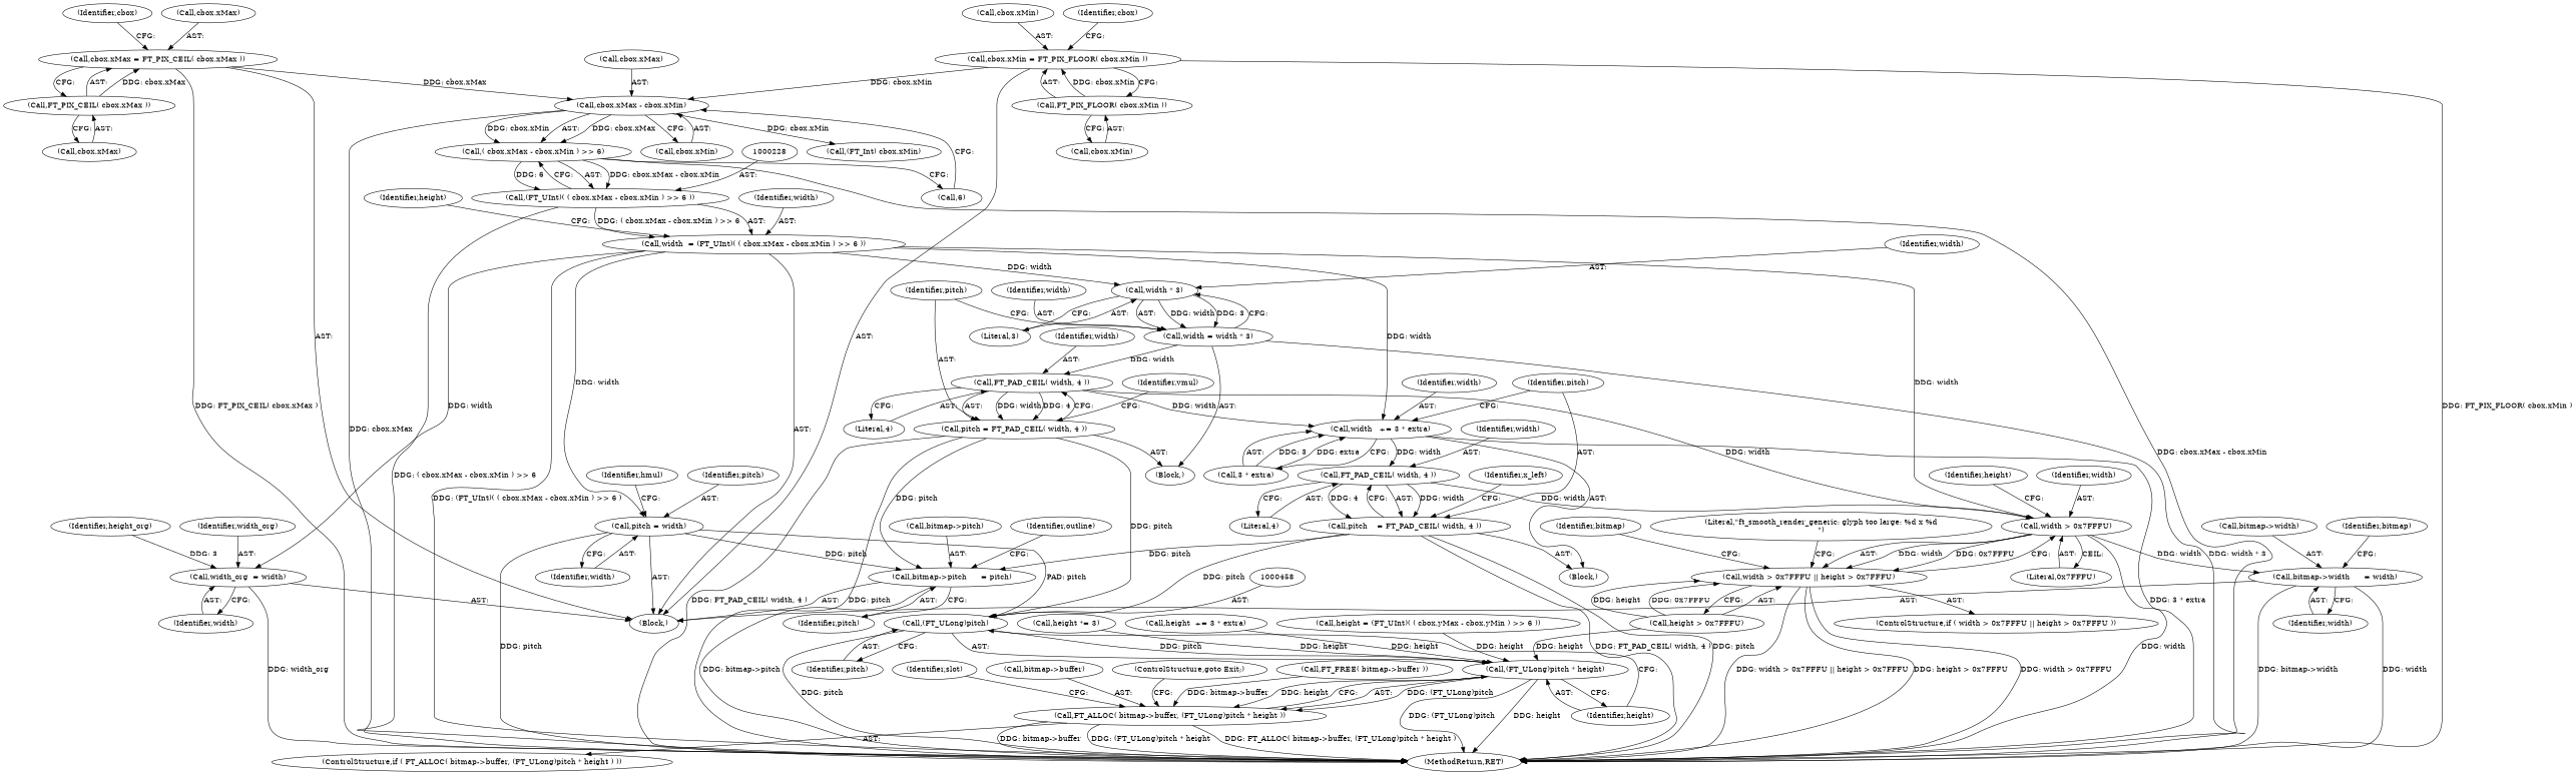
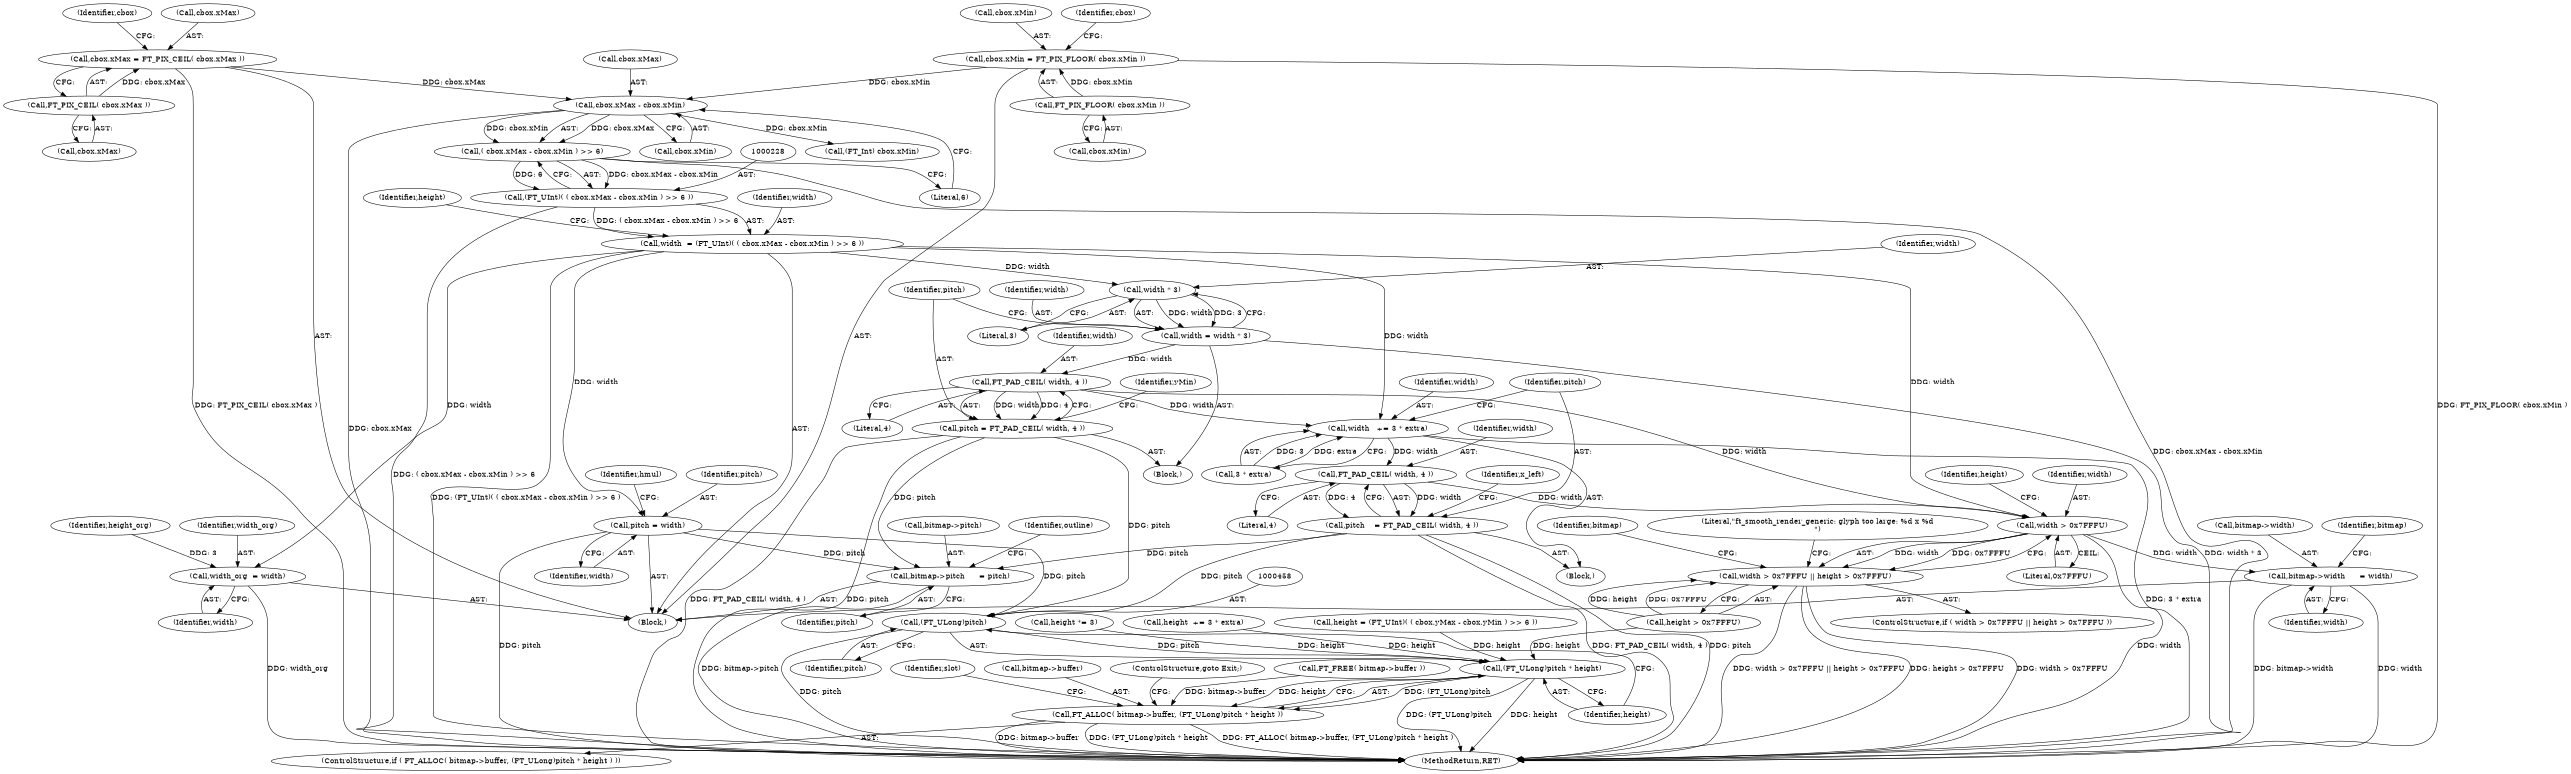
  digraph {
    n1 [label="(Call,width  = (FT_UInt)( ( cbox.xMax - cbox.xMin ) >> 6 ))"]
    n2 [label="(Call,width_org  = width)"]
    n3 [label="(Call,pitch = width)"]
    n4 [label="(Call,width * 3)"]
    n5 [label="(Call,width   += 3 * extra)"]
    n6 [label="(Call,width > 0x7FFFU)"]
    n7 [label="(MethodReturn,RET)"]
    n8 [label="(Block,)"]
    n9 [label="(Call,(FT_UInt)( ( cbox.xMax - cbox.xMin ) >> 6 ))"]
    n10 [label="(Call,( cbox.xMax - cbox.xMin ) >> 6)"]
    n11 [label="(Identifier,width)"]
    n12 [label="(Call,bitmap->pitch      = pitch)"]
    n13 [label="(Call,(FT_ULong)pitch)"]
    n14 [label="(Identifier,width)"]
    n15 [label="(Call,width = width * 3)"]
    n16 [label="(Literal,3)"]
    n17 [label="(Call,FT_PAD_CEIL( width, 4 ))"]
    n18 [label="(Call,3 * extra)"]
    n19 [label="(Block,)"]
    n20 [label="(Call,width > 0x7FFFU || height > 0x7FFFU)"]
    n21 [label="(Call,bitmap->width      = width)"]
    n22 [label="(Literal,0x7FFFU)"]
-   n23 [label="(Call,6)"]
+   n23 [label="(Literal,6)"]
    n24 [label="(Call,cbox.xMax - cbox.xMin)"]
    n25 [label="(Call,(FT_Int) cbox.xMin)"]
    n26 [label="(Call,cbox.xMin)"]
    n27 [label="(Call,cbox.xMax = FT_PIX_CEIL( cbox.xMax ))"]
    n28 [label="(Call,FT_PIX_CEIL( cbox.xMax ))"]
    n29 [label="(Call,cbox.xMax)"]
    n30 [label="(Call,cbox.xMin = FT_PIX_FLOOR( cbox.xMin ))"]
    n31 [label="(Call,FT_PIX_FLOOR( cbox.xMin ))"]
    n32 [label="(Call,cbox.xMin)"]
    n33 [label="(Identifier,pitch)"]
    n34 [label="(Call,(FT_ULong)pitch * height)"]
    n35 [label="(Identifier,pitch)"]
    n36 [label="(Call,FT_ALLOC( bitmap->buffer, (FT_ULong)pitch * height ))"]
    n37 [label="(Identifier,height)"]
    n38 [label="(ControlStructure,if ( FT_ALLOC( bitmap->buffer, (FT_ULong)pitch * height ) ))"]
    n39 [label="(Call,FT_PAD_CEIL( width, 4 ))"]
    n40 [label="(Block,)"]
    n41 [label="(Call,pitch = FT_PAD_CEIL( width, 4 ))"]
    n42 [label="(Literal,4)"]
    n43 [label="(Call,pitch    = FT_PAD_CEIL( width, 4 ))"]
    n44 [label="(Literal,4)"]
    n45 [label="(ControlStructure,if ( width > 0x7FFFU || height > 0x7FFFU ))"]
    n46 [label="(Call,height > 0x7FFFU)"]
    n47 [label="(Identifier,width)"]
    n48 [label="(Identifier,height_org)"]
    n49 [label="(Identifier,pitch)"]
    n50 [label="(Identifier,cbox)"]
    n51 [label="(ControlStructure,goto Exit;)"]
    n52 [label="(Identifier,pitch)"]
    n53 [label="(Identifier,bitmap)"]
    n54 [label="(Call,height  += 3 * extra)"]
    n55 [label="(Identifier,width_org)"]
    n56 [label="(Identifier,hmul)"]
    n57 [label="(Call,FT_FREE( bitmap->buffer ))"]
    n58 [label="(Call,cbox.xMin)"]
    n59 [label="(Identifier,width)"]
    n60 [label="(Identifier,slot)"]
    n61 [label="(Identifier,width)"]
    n62 [label="(Identifier,width)"]
    n63 [label="(Identifier,cbox)"]
    n64 [label="(Identifier,pitch)"]
    n65 [label="(Identifier,bitmap)"]
    n66 [label="(Identifier,width)"]
    n67 [label="(Identifier,width)"]
    n68 [label="(Identifier,height)"]
    n69 [label="(Call,cbox.xMax)"]
-   n70 [label="(Identifier,vmul)"]
+   n70 [label="(Identifier,yMin)"]
    n71 [label="(Identifier,width)"]
    n72 [label="(Call,height = (FT_UInt)( ( cbox.yMax - cbox.yMin ) >> 6 ))"]
    n73 [label="(Call,height *= 3)"]
    n74 [label="(Call,bitmap->buffer)"]
    n75 [label="(Identifier,x_left)"]
    n76 [label="(Literal,\"ft_smooth_render_generic: glyph too large: %d x %d\n\")"]
    n77 [label="(Identifier,height)"]
    n78 [label="(Call,bitmap->width)"]
    n79 [label="(Identifier,outline)"]
    n80 [label="(Identifier,width)"]
    n81 [label="(Call,bitmap->pitch)"]
    n82 [label="(Call,cbox.xMax)"]
    1000228
    1000458
    n1 -> n2 [label="DDG: width"]
    n1 -> n3 [label="DDG: width"]
    n1 -> n4 [label="DDG: width"]
    n1 -> n5 [label="DDG: width"]
    n1 -> n6 [label="DDG: width"]
    n1 -> n7 [label="DDG: (FT_UInt)( ( cbox.xMax - cbox.xMin ) >> 6 )"]
    n1 -> n8 [label="AST: "]
    n2 -> n7 [label="DDG: width_org"]
    n2 -> n8 [label="AST: "]
    n2 -> n11 [label="CFG: "]
    n3 -> n7 [label="DDG: pitch"]
    n3 -> n8 [label="AST: "]
    n3 -> n12 [label="DDG: pitch"]
-   n3 -> n13 [label="PAD: pitch"]
+   n3 -> n13 [label="DDG: pitch"]
    n3 -> n14 [label="CFG: "]
    n4 -> n15 [label="AST: "]
    n4 -> n15 [label="DDG: width"]
    n4 -> n15 [label="DDG: 3"]
    n4 -> n16 [label="CFG: "]
    n5 -> n7 [label="DDG: 3 * extra"]
    n5 -> n17 [label="DDG: width"]
    n5 -> n18 [label="CFG: "]
    n5 -> n19 [label="AST: "]
    n6 -> n7 [label="DDG: width"]
    n6 -> n20 [label="AST: "]
    n6 -> n20 [label="DDG: width"]
    n6 -> n20 [label="DDG: 0x7FFFU"]
    n6 -> n21 [label="DDG: width"]
    n6 -> n22 [label="CEIL: "]
    n9 -> n1 [label="AST: "]
    n9 -> n1 [label="DDG: ( cbox.xMax - cbox.xMin ) >> 6"]
    n9 -> n7 [label="DDG: ( cbox.xMax - cbox.xMin ) >> 6"]
    n9 -> n10 [label="CFG: "]
    n10 -> n7 [label="DDG: cbox.xMax - cbox.xMin"]
    n10 -> n9 [label="AST: "]
    n10 -> n9 [label="DDG: cbox.xMax - cbox.xMin"]
    n10 -> n9 [label="DDG: 6"]
    n10 -> n23 [label="CFG: "]
    n11 -> n2 [label="AST: "]
    n12 -> n7 [label="DDG: bitmap->pitch"]
    n12 -> n8 [label="AST: "]
    n12 -> n33 [label="CFG: "]
    n13 -> n7 [label="DDG: pitch"]
    n13 -> n34 [label="AST: "]
    n13 -> n34 [label="DDG: pitch"]
    n13 -> n35 [label="CFG: "]
    n14 -> n3 [label="AST: "]
    n15 -> n4 [label="CFG: "]
    n15 -> n7 [label="DDG: width * 3"]
    n15 -> n39 [label="DDG: width"]
    n15 -> n40 [label="AST: "]
    n16 -> n4 [label="AST: "]
    n17 -> n6 [label="DDG: width"]
    n17 -> n43 [label="AST: "]
    n17 -> n43 [label="DDG: width"]
    n17 -> n43 [label="DDG: 4"]
    n17 -> n44 [label="CFG: "]
    n18 -> n5 [label="AST: "]
    n18 -> n5 [label="DDG: 3"]
    n18 -> n5 [label="DDG: extra"]
    n20 -> n6 [label="CFG: "]
    n20 -> n7 [label="DDG: width > 0x7FFFU"]
    n20 -> n7 [label="DDG: width > 0x7FFFU || height > 0x7FFFU"]
    n20 -> n7 [label="DDG: height > 0x7FFFU"]
    n20 -> n45 [label="AST: "]
    n20 -> n46 [label="CFG: "]
    n21 -> n7 [label="DDG: width"]
    n21 -> n7 [label="DDG: bitmap->width"]
    n21 -> n8 [label="AST: "]
    n21 -> n47 [label="CFG: "]
    n22 -> n6 [label="AST: "]
    n23 -> n24 [label="CFG: "]
    n24 -> n7 [label="DDG: cbox.xMax"]
    n24 -> n10 [label="AST: "]
    n24 -> n10 [label="DDG: cbox.xMax"]
    n24 -> n10 [label="DDG: cbox.xMin"]
    n24 -> n25 [label="DDG: cbox.xMin"]
    n24 -> n26 [label="CFG: "]
    n26 -> n24 [label="AST: "]
    n27 -> n7 [label="DDG: FT_PIX_CEIL( cbox.xMax )"]
    n27 -> n8 [label="AST: "]
    n27 -> n24 [label="DDG: cbox.xMax"]
    n27 -> n28 [label="CFG: "]
    n28 -> n27 [label="AST: "]
    n28 -> n27 [label="DDG: cbox.xMax"]
    n28 -> n29 [label="CFG: "]
    n29 -> n28 [label="AST: "]
    n30 -> n7 [label="DDG: FT_PIX_FLOOR( cbox.xMin )"]
    n30 -> n8 [label="AST: "]
    n30 -> n24 [label="DDG: cbox.xMin"]
-   n30 -> n31 [label="CFG: "]
    n31 -> n30 [label="AST: "]
    n31 -> n30 [label="DDG: cbox.xMin"]
    n31 -> n32 [label="CFG: "]
    n32 -> n31 [label="AST: "]
    n33 -> n12 [label="AST: "]
    n34 -> n7 [label="DDG: height"]
    n34 -> n7 [label="DDG: (FT_ULong)pitch"]
    n34 -> n36 [label="AST: "]
    n34 -> n36 [label="DDG: (FT_ULong)pitch"]
    n34 -> n36 [label="DDG: height"]
    n34 -> n37 [label="CFG: "]
    n35 -> n13 [label="AST: "]
    n36 -> n7 [label="DDG: FT_ALLOC( bitmap->buffer, (FT_ULong)pitch * height )"]
    n36 -> n7 [label="DDG: bitmap->buffer"]
    n36 -> n7 [label="DDG: (FT_ULong)pitch * height"]
    n36 -> n34 [label="CFG: "]
    n36 -> n38 [label="AST: "]
    n37 -> n13 [label="CFG: "]
    n37 -> n34 [label="AST: "]
    n39 -> n5 [label="DDG: width"]
    n39 -> n6 [label="DDG: width"]
    n39 -> n41 [label="AST: "]
    n39 -> n41 [label="DDG: width"]
    n39 -> n41 [label="DDG: 4"]
    n39 -> n42 [label="CFG: "]
    n41 -> n7 [label="DDG: FT_PAD_CEIL( width, 4 )"]
    n41 -> n7 [label="DDG: pitch"]
    n41 -> n12 [label="DDG: pitch"]
    n41 -> n13 [label="DDG: pitch"]
    n41 -> n39 [label="CFG: "]
    n41 -> n40 [label="AST: "]
    n42 -> n39 [label="AST: "]
    n43 -> n7 [label="DDG: FT_PAD_CEIL( width, 4 )"]
    n43 -> n7 [label="DDG: pitch"]
    n43 -> n12 [label="DDG: pitch"]
    n43 -> n13 [label="DDG: pitch"]
    n43 -> n17 [label="CFG: "]
    n43 -> n19 [label="AST: "]
    n44 -> n17 [label="AST: "]
    n46 -> n20 [label="AST: "]
    n46 -> n20 [label="DDG: height"]
    n46 -> n20 [label="DDG: 0x7FFFU"]
    n46 -> n34 [label="DDG: height"]
    n47 -> n21 [label="AST: "]
    n48 -> n2 [label="DDG: 3"]
    n49 -> n5 [label="CFG: "]
    n49 -> n43 [label="AST: "]
    n50 -> n27 [label="CFG: "]
    n51 -> n36 [label="CFG: "]
    n52 -> n15 [label="CFG: "]
    n52 -> n41 [label="AST: "]
    n53 -> n20 [label="CFG: "]
    n54 -> n34 [label="DDG: height"]
    n55 -> n2 [label="AST: "]
    n56 -> n3 [label="CFG: "]
    n57 -> n36 [label="DDG: bitmap->buffer"]
    n58 -> n30 [label="AST: "]
    n59 -> n17 [label="AST: "]
    n60 -> n36 [label="CFG: "]
    n61 -> n6 [label="AST: "]
    n62 -> n15 [label="AST: "]
    n63 -> n30 [label="CFG: "]
    n64 -> n3 [label="AST: "]
    n65 -> n21 [label="CFG: "]
    n66 -> n4 [label="AST: "]
    n67 -> n39 [label="AST: "]
    n68 -> n1 [label="CFG: "]
    n69 -> n27 [label="AST: "]
    n70 -> n41 [label="CFG: "]
    n71 -> n5 [label="AST: "]
    n72 -> n34 [label="DDG: height"]
    n73 -> n34 [label="DDG: height"]
    n74 -> n36 [label="AST: "]
    n75 -> n43 [label="CFG: "]
    n76 -> n20 [label="CFG: "]
    n77 -> n6 [label="CFG: "]
    n78 -> n21 [label="AST: "]
    n79 -> n12 [label="CFG: "]
    n80 -> n1 [label="AST: "]
    n81 -> n12 [label="AST: "]
    n82 -> n24 [label="AST: "]
    1000228 -> n9 [label="AST: "]
    1000458 -> n13 [label="AST: "]
  }
